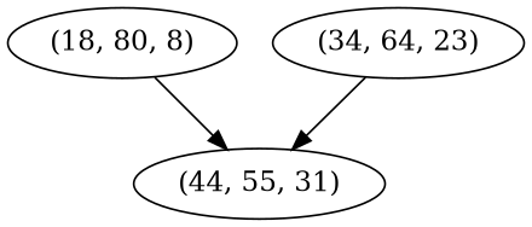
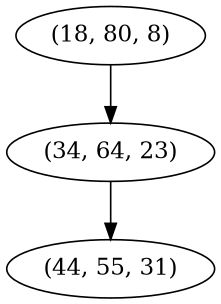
  digraph {
    "(18, 80, 8)"
    "(34, 64, 23)"
    "(44, 55, 31)"
-   "(18, 80, 8)" -> "(44, 55, 31)"
+   "(18, 80, 8)" -> "(34, 64, 23)"
    "(34, 64, 23)" -> "(44, 55, 31)"
  }
